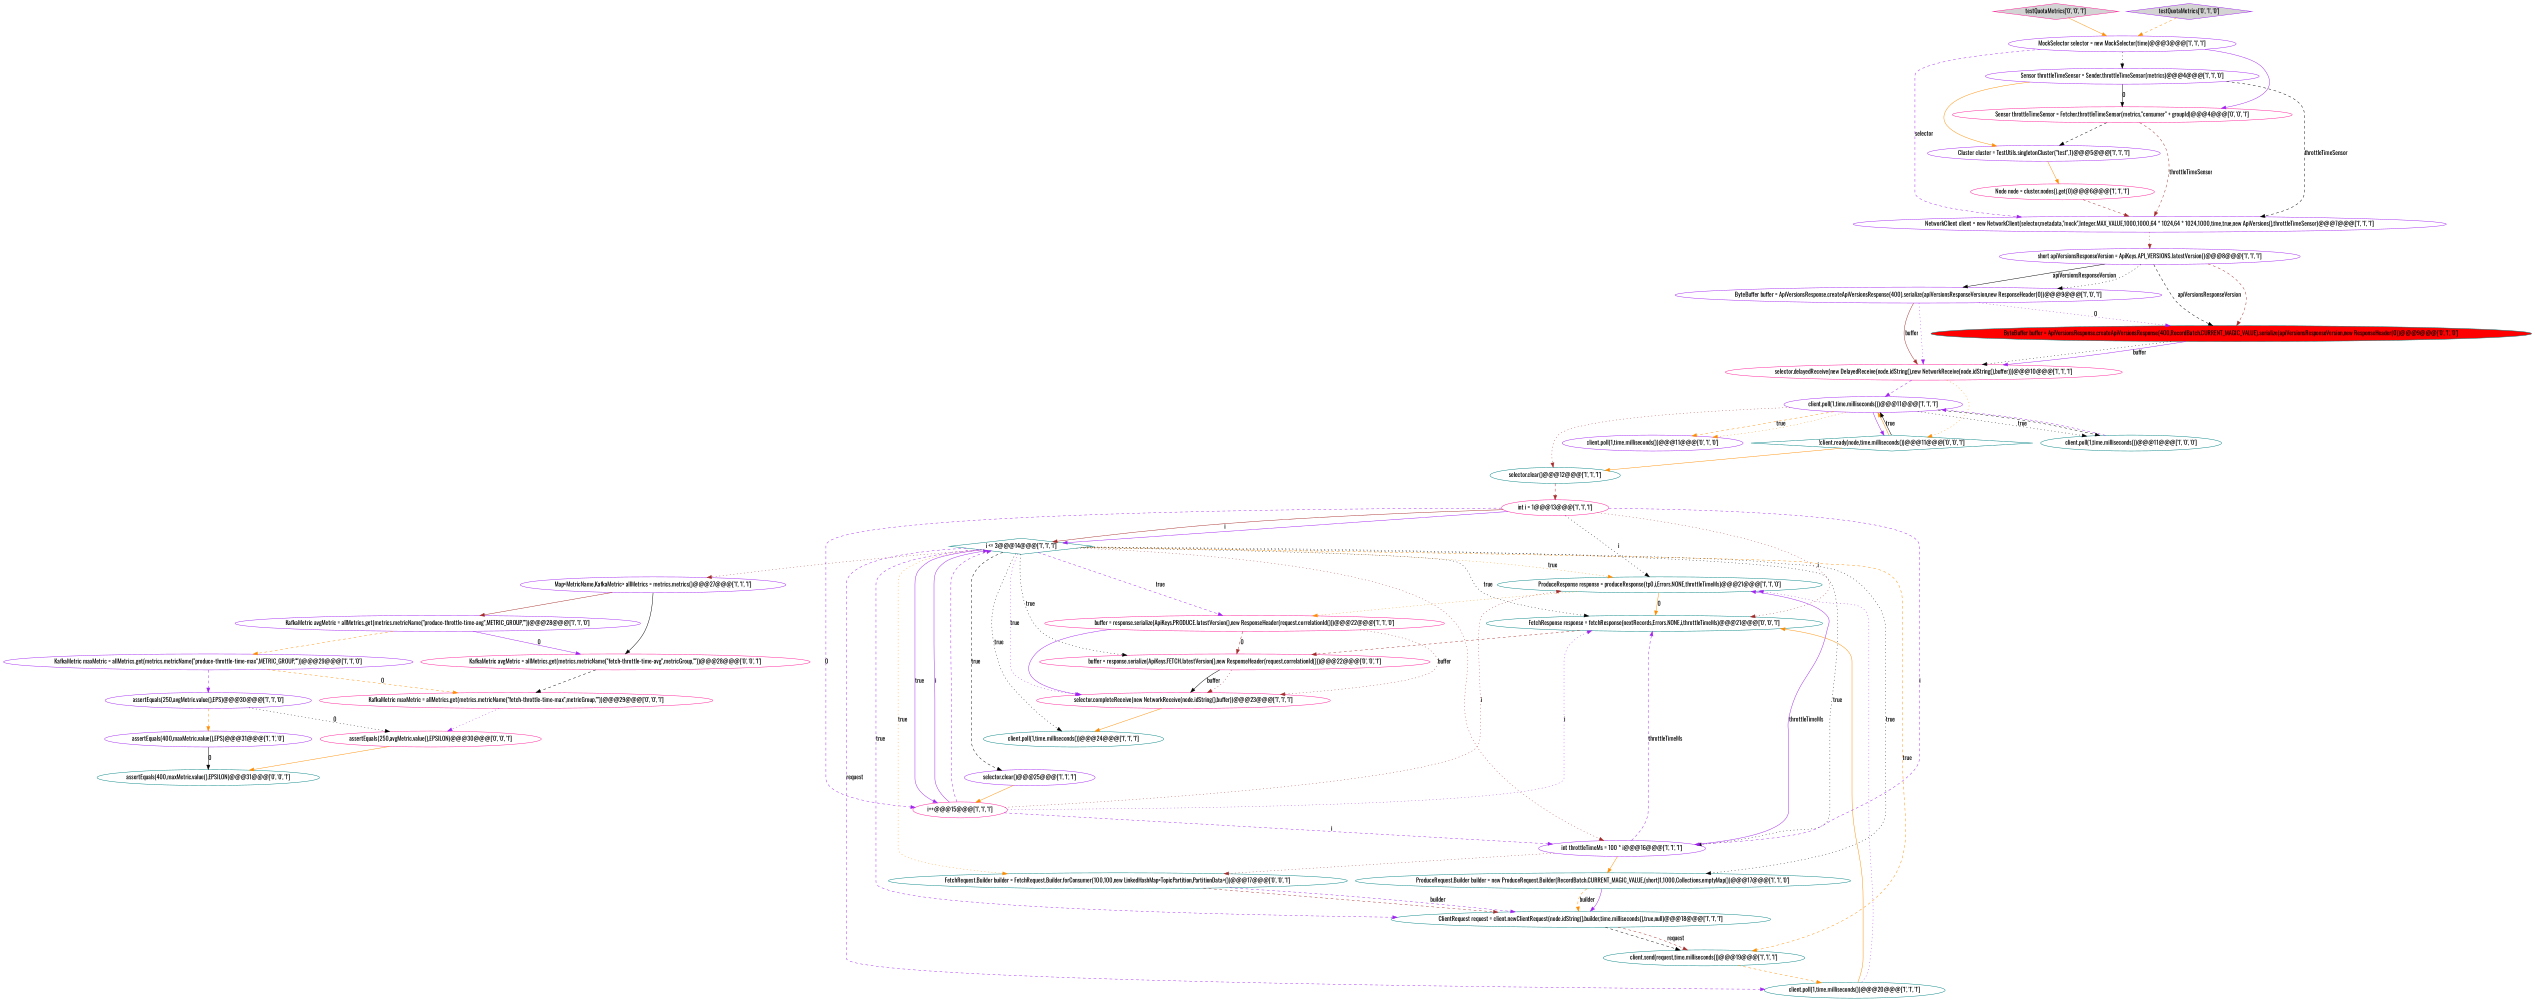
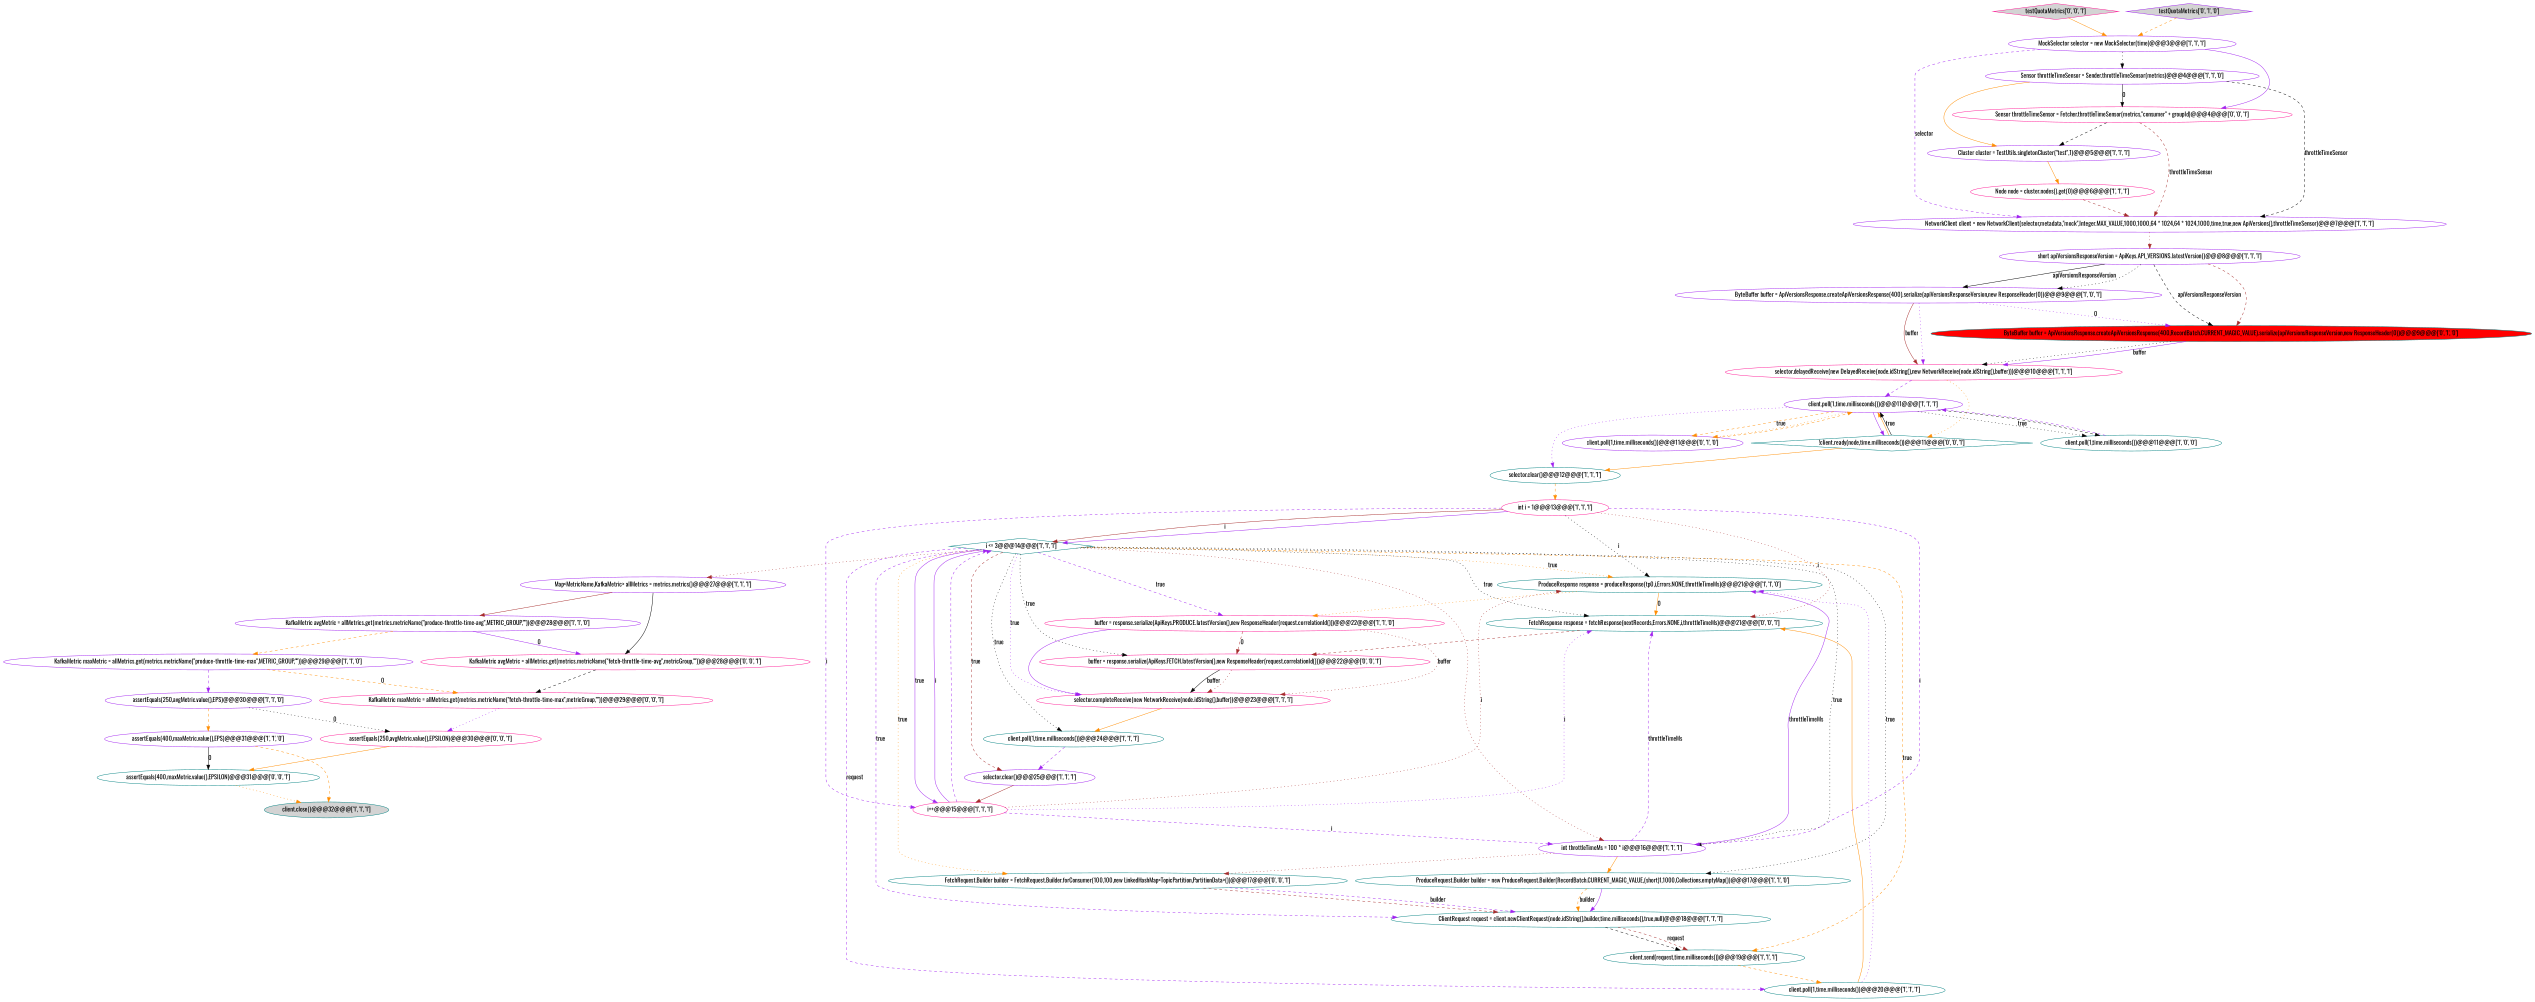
  digraph {
    fontname=Oswald
    node [color=purple fillcolor=white fontname=Oswald shape=ellipse style=filled]
    edge [color=purple fontname=Oswald style=dashed]
    n1 [color=deeppink fillcolor=lightgray label="testQuotaMetrics['0', '0', '1']" shape=diamond]
    n2 [label="MockSelector selector = new MockSelector(time)@@@3@@@['1', '1', '1']"]
    n3 [label="NetworkClient client = new NetworkClient(selector,metadata,\"mock\",Integer.MAX_VALUE,1000,1000,64 * 1024,64 * 1024,1000,time,true,new ApiVersions(),throttleTimeSensor)@@@7@@@['1', '1', '1']"]
    n4 [color=deeppink label="Sensor throttleTimeSensor = Fetcher.throttleTimeSensor(metrics,\"consumer\" + groupId)@@@4@@@['0', '0', '1']"]
    n5 [label="Sensor throttleTimeSensor = Sender.throttleTimeSensor(metrics)@@@4@@@['1', '1', '0']"]
    n6 [label="short apiVersionsResponseVersion = ApiKeys.API_VERSIONS.latestVersion()@@@8@@@['1', '1', '1']"]
    n7 [label="ByteBuffer buffer = ApiVersionsResponse.createApiVersionsResponse(400).serialize(apiVersionsResponseVersion,new ResponseHeader(0))@@@9@@@['1', '0', '1']"]
    n8 [color=teal fillcolor=red label="ByteBuffer buffer = ApiVersionsResponse.createApiVersionsResponse(400,RecordBatch.CURRENT_MAGIC_VALUE).serialize(apiVersionsResponseVersion,new ResponseHeader(0))@@@9@@@['0', '1', '0']"]
    n9 [color=teal label="i <= 3@@@14@@@['1', '1', '1']" shape=diamond]
    n10 [color=teal label="ProduceResponse response = produceResponse(tp0,i,Errors.NONE,throttleTimeMs)@@@21@@@['1', '1', '0']"]
    n11 [color=teal label="ClientRequest request = client.newClientRequest(node.idString(),builder,time.milliseconds(),true,null)@@@18@@@['1', '1', '1']"]
    n12 [color=teal label="client.send(request,time.milliseconds())@@@19@@@['1', '1', '1']"]
    n13 [color=deeppink label="selector.completeReceive(new NetworkReceive(node.idString(),buffer))@@@23@@@['1', '1', '1']"]
    n14 [color=teal label="FetchResponse response = fetchResponse(nextRecords,Errors.NONE,i,throttleTimeMs)@@@21@@@['0', '0', '1']"]
    n15 [label="Map<MetricName,KafkaMetric> allMetrics = metrics.metrics()@@@27@@@['1', '1', '1']"]
    n16 [color=teal label="client.poll(1,time.milliseconds())@@@20@@@['1', '1', '1']"]
    n17 [label="int throttleTimeMs = 100 * i@@@16@@@['1', '1', '1']"]
    n18 [label="selector.clear()@@@25@@@['1', '1', '1']"]
    n19 [color=teal label="FetchRequest.Builder builder = FetchRequest.Builder.forConsumer(100,100,new LinkedHashMap<TopicPartition,PartitionData>())@@@17@@@['0', '0', '1']"]
    n20 [color=teal label="ProduceRequest.Builder builder = new ProduceRequest.Builder(RecordBatch.CURRENT_MAGIC_VALUE,(short)1,1000,Collections.emptyMap())@@@17@@@['1', '1', '0']"]
    n21 [color=deeppink label="i++@@@15@@@['1', '1', '1']"]
    n22 [color=deeppink label="buffer = response.serialize(ApiKeys.PRODUCE.latestVersion(),new ResponseHeader(request.correlationId()))@@@22@@@['1', '1', '0']"]
    n23 [color=deeppink label="buffer = response.serialize(ApiKeys.FETCH.latestVersion(),new ResponseHeader(request.correlationId()))@@@22@@@['0', '0', '1']"]
    n24 [color=teal label="client.poll(1,time.milliseconds())@@@24@@@['1', '1', '1']"]
    n25 [color=deeppink label="KafkaMetric avgMetric = allMetrics.get(metrics.metricName(\"fetch-throttle-time-avg\",metricGroup,\"\"))@@@28@@@['0', '0', '1']"]
    n26 [label="KafkaMetric avgMetric = allMetrics.get(metrics.metricName(\"produce-throttle-time-avg\",METRIC_GROUP,\"\"))@@@28@@@['1', '1', '0']"]
    n27 [label="KafkaMetric maxMetric = allMetrics.get(metrics.metricName(\"produce-throttle-time-max\",METRIC_GROUP,\"\"))@@@29@@@['1', '1', '0']"]
    n28 [color=deeppink label="KafkaMetric maxMetric = allMetrics.get(metrics.metricName(\"fetch-throttle-time-max\",metricGroup,\"\"))@@@29@@@['0', '0', '1']"]
    n29 [label="assertEquals(250,avgMetric.value(),EPS)@@@30@@@['1', '1', '0']"]
    n30 [color=deeppink label="assertEquals(250,avgMetric.value(),EPSILON)@@@30@@@['0', '0', '1']"]
    n31 [label="assertEquals(400,maxMetric.value(),EPS)@@@31@@@['1', '1', '0']"]
    n32 [color=deeppink label="selector.delayedReceive(new DelayedReceive(node.idString(),new NetworkReceive(node.idString(),buffer)))@@@10@@@['1', '1', '1']"]
    n33 [color=teal label="assertEquals(400,maxMetric.value(),EPSILON)@@@31@@@['0', '0', '1']"]
    n34 [label="client.poll(1,time.milliseconds())@@@11@@@['0', '1', '0']"]
    n35 [label="client.poll(1,time.milliseconds())@@@11@@@['1', '1', '1']"]
    n36 [color=teal label="selector.clear()@@@12@@@['1', '1', '1']"]
    n37 [color=teal label="!client.ready(node,time.milliseconds())@@@11@@@['0', '0', '1']" shape=diamond]
    n38 [color=teal label="client.poll(1,time.milliseconds())@@@11@@@['1', '0', '0']"]
+   n39 [color=teal fillcolor=lightgray label="client.close()@@@32@@@['1', '1', '1']"]
    n40 [color=deeppink label="int i = 1@@@13@@@['1', '1', '1']"]
    n41 [label="Cluster cluster = TestUtils.singletonCluster(\"test\",1)@@@5@@@['1', '1', '1']"]
    n42 [color=deeppink label="Node node = cluster.nodes().get(0)@@@6@@@['1', '1', '1']"]
    n43 [fillcolor=lightgray label="testQuotaMetrics['0', '1', '0']" shape=diamond]
    n1 -> n2 [color=darkorange style=solid]
    n2 -> n3 [label=selector]
    n2 -> n4 [style=solid]
    n2 -> n5 [color=black style=dotted]
    n3 -> n6 [color=brown style=dotted]
    n4 -> n3 [color=brown label=throttleTimeSensor]
    n4 -> n41 [color=black]
    n5 -> n3 [color=black label=throttleTimeSensor]
    n5 -> n4 [color=black label=0 style=solid]
    n5 -> n41 [color=darkorange style=solid]
    n6 -> n7 [color=black label=apiVersionsResponseVersion style=solid]
    n6 -> n7 [color=black style=dotted]
    n6 -> n8 [color=brown]
    n6 -> n8 [color=black label=apiVersionsResponseVersion]
    n7 -> n8 [label=0 style=dotted]
    n7 -> n32 [style=dotted]
    n7 -> n32 [color=brown label=buffer style=solid]
    n8 -> n32 [color=black style=dotted]
    n8 -> n32 [label=buffer style=solid]
    n9 -> n10 [color=darkorange label=true style=dotted]
    n9 -> n11 [label=true]
    n9 -> n12 [color=darkorange label=true]
    n9 -> n13 [label=true style=dotted]
    n9 -> n14 [color=black label=true style=dotted]
    n9 -> n15 [color=brown style=dotted]
    n9 -> n16 [label=request]
    n9 -> n17 [color=black label=true style=dotted]
    n9 -> n17 [color=brown style=dotted]
-   n9 -> n18 [color=black label=true]
+   n9 -> n18 [color=brown label=true]
    n9 -> n19 [color=darkorange label=true style=dotted]
    n9 -> n20 [color=black label=true style=dotted]
    n9 -> n21 [label=true style=solid]
    n9 -> n22 [label=true]
    n9 -> n23 [color=black label=true style=dotted]
    n9 -> n24 [color=black label=true style=dotted]
    n10 -> n14 [color=darkorange label=0 style=solid]
    n10 -> n22 [color=darkorange style=dotted]
    n11 -> n12 [color=black]
    n11 -> n12 [color=brown label=request]
    n12 -> n16 [color=darkorange]
    n13 -> n24 [color=darkorange style=solid]
    n14 -> n23 [color=brown]
    n15 -> n25 [color=black style=solid]
    n15 -> n26 [color=brown style=solid]
    n16 -> n10 [style=dotted]
    n16 -> n14 [color=darkorange style=solid]
    n17 -> n10 [label=throttleTimeMs style=solid]
    n17 -> n14 [label=throttleTimeMs]
    n17 -> n19 [color=brown style=dotted]
    n17 -> n20 [color=darkorange style=solid]
-   n18 -> n21 [color=darkorange style=solid]
+   n18 -> n21 [color=brown style=solid]
    n19 -> n11 [color=brown]
    n19 -> n11 [label=builder]
    n20 -> n11 [style=solid]
    n20 -> n11 [color=darkorange label=builder]
    n21 -> n9 [label=i style=solid]
    n21 -> n9
    n21 -> n10 [color=brown label=i style=dotted]
    n21 -> n14 [label=i style=dotted]
    n21 -> n17 [label=i]
    n22 -> n13 [color=brown label=buffer style=dotted]
    n22 -> n13 [style=solid]
    n22 -> n23 [color=brown label=0]
    n23 -> n13 [color=black label=buffer style=solid]
    n23 -> n13 [color=brown style=dotted]
+   n24 -> n18
    n25 -> n28 [color=black]
    n26 -> n25 [label=0 style=solid]
    n26 -> n27 [color=darkorange]
    n27 -> n28 [color=darkorange label=0]
    n27 -> n29
    n28 -> n30 [style=dotted]
    n29 -> n30 [color=black label=0 style=dotted]
    n29 -> n31 [color=darkorange]
    n30 -> n33 [color=darkorange style=solid]
    n31 -> n33 [color=black label=0 style=solid]
+   n31 -> n39 [color=darkorange]
    n32 -> n35
    n32 -> n37 [color=darkorange style=dotted]
+   n33 -> n39 [color=darkorange style=dotted]
+   n34 -> n35 [color=darkorange]
    n35 -> n34 [color=darkorange label=true]
    n35 -> n34 [color=darkorange style=dotted]
-   n35 -> n36 [color=brown style=dotted]
+   n35 -> n36 [style=dotted]
    n35 -> n37 [style=solid]
    n35 -> n38 [color=black label=true style=dotted]
    n35 -> n38 [color=black]
-   n36 -> n40 [color=brown]
+   n36 -> n40 [color=darkorange]
    n37 -> n35 [color=darkorange label=true style=solid]
    n37 -> n35 [color=black style=solid]
    n37 -> n36 [color=darkorange style=solid]
    n38 -> n35
    n40 -> n9 [color=brown label=i style=solid]
    n40 -> n9 [style=solid]
    n40 -> n10 [color=black label=i style=dotted]
    n40 -> n14 [color=brown label=i style=dotted]
    n40 -> n17 [label=i]
-   n40 -> n21 [label=0]
+   n40 -> n21 [label=i]
    n41 -> n42 [color=darkorange style=solid]
    n42 -> n3 [color=brown]
    n43 -> n2 [color=darkorange]
  }
